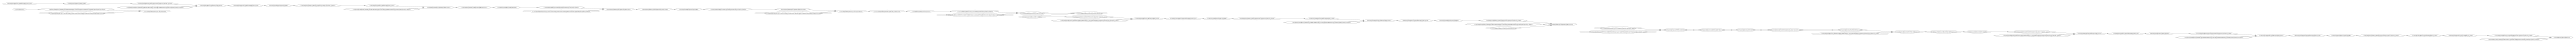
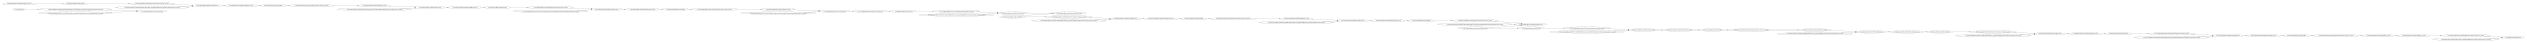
  strict digraph {
    fontname="PT Serif"
    rankdir=LR
    node [fontname="PT Serif" type=symmetric_quantize]
    edge [fontname="PT Serif"]
    "0 /nncf_model_input" [type=nncf_model_input]
    "2 VGG/Sequential[features]/NNCFConv2d[0]/ModuleDict[pre_ops]/UpdateInputs[1]/SymmetricQuantizer[op]/symmetric_quantize" [scope="VGG/Sequential[features]/NNCFConv2d[0]/ModuleDict[pre_ops]/UpdateInputs[1]/SymmetricQuantizer[op]"]
    "3 VGG/Sequential[features]/NNCFConv2d[0]/conv2d" [scope="VGG/Sequential[features]/NNCFConv2d[0]" type=conv2d]
    "1 VGG/Sequential[features]/NNCFConv2d[0]/ModuleDict[pre_ops]/UpdateWeight[0]/SymmetricQuantizer[op]/symmetric_quantize" [scope="VGG/Sequential[features]/NNCFConv2d[0]/ModuleDict[pre_ops]/UpdateWeight[0]/SymmetricQuantizer[op]"]
    "4 VGG/Sequential[features]/BatchNorm2d[1]/batch_norm" [scope="VGG/Sequential[features]/BatchNorm2d[1]" type=batch_norm]
    "5 VGG/Sequential[features]/ReLU[2]/RELU" [scope="VGG/Sequential[features]/ReLU[2]" type=RELU]
    "6 VGG/Sequential[features]/ReLU[2]/SymmetricQuantizer/symmetric_quantize" [scope="VGG/Sequential[features]/ReLU[2]/SymmetricQuantizer"]
    "8 VGG/Sequential[features]/NNCFConv2d[3]/conv2d" [scope="VGG/Sequential[features]/NNCFConv2d[3]" type=conv2d]
    "9 VGG/Sequential[features]/BatchNorm2d[4]/batch_norm" [scope="VGG/Sequential[features]/BatchNorm2d[4]" type=batch_norm]
    "7 VGG/Sequential[features]/NNCFConv2d[3]/ModuleDict[pre_ops]/UpdateWeight[0]/SymmetricQuantizer[op]/symmetric_quantize" [scope="VGG/Sequential[features]/NNCFConv2d[3]/ModuleDict[pre_ops]/UpdateWeight[0]/SymmetricQuantizer[op]"]
    "10 VGG/Sequential[features]/ReLU[5]/RELU" [scope="VGG/Sequential[features]/ReLU[5]" type=RELU]
    "11 VGG/Sequential[features]/ReLU[5]/SymmetricQuantizer/symmetric_quantize" [scope="VGG/Sequential[features]/ReLU[5]/SymmetricQuantizer"]
    "12 VGG/Sequential[features]/MaxPool2d[6]/max_pool2d" [scope="VGG/Sequential[features]/MaxPool2d[6]" type=max_pool2d]
    "14 VGG/Sequential[features]/NNCFConv2d[7]/conv2d" [scope="VGG/Sequential[features]/NNCFConv2d[7]" type=conv2d]
    "15 VGG/Sequential[features]/BatchNorm2d[8]/batch_norm" [scope="VGG/Sequential[features]/BatchNorm2d[8]" type=batch_norm]
    "13 VGG/Sequential[features]/NNCFConv2d[7]/ModuleDict[pre_ops]/UpdateWeight[0]/SymmetricQuantizer[op]/symmetric_quantize" [scope="VGG/Sequential[features]/NNCFConv2d[7]/ModuleDict[pre_ops]/UpdateWeight[0]/SymmetricQuantizer[op]"]
    "16 VGG/Sequential[features]/ReLU[9]/RELU" [scope="VGG/Sequential[features]/ReLU[9]" type=RELU]
    "17 VGG/Sequential[features]/ReLU[9]/SymmetricQuantizer/symmetric_quantize" [scope="VGG/Sequential[features]/ReLU[9]/SymmetricQuantizer"]
    "19 VGG/Sequential[features]/NNCFConv2d[10]/conv2d" [scope="VGG/Sequential[features]/NNCFConv2d[10]" type=conv2d]
    "20 VGG/Sequential[features]/BatchNorm2d[11]/batch_norm" [scope="VGG/Sequential[features]/BatchNorm2d[11]" type=batch_norm]
    "18 VGG/Sequential[features]/NNCFConv2d[10]/ModuleDict[pre_ops]/UpdateWeight[0]/SymmetricQuantizer[op]/symmetric_quantize" [scope="VGG/Sequential[features]/NNCFConv2d[10]/ModuleDict[pre_ops]/UpdateWeight[0]/SymmetricQuantizer[op]"]
    "21 VGG/Sequential[features]/ReLU[12]/RELU" [scope="VGG/Sequential[features]/ReLU[12]" type=RELU]
    "22 VGG/Sequential[features]/ReLU[12]/SymmetricQuantizer/symmetric_quantize" [scope="VGG/Sequential[features]/ReLU[12]/SymmetricQuantizer"]
    "23 VGG/Sequential[features]/MaxPool2d[13]/max_pool2d" [scope="VGG/Sequential[features]/MaxPool2d[13]" type=max_pool2d]
    "25 VGG/Sequential[features]/NNCFConv2d[14]/conv2d" [scope="VGG/Sequential[features]/NNCFConv2d[14]" type=conv2d]
    "26 VGG/Sequential[features]/BatchNorm2d[15]/batch_norm" [scope="VGG/Sequential[features]/BatchNorm2d[15]" type=batch_norm]
    "24 VGG/Sequential[features]/NNCFConv2d[14]/ModuleDict[pre_ops]/UpdateWeight[0]/SymmetricQuantizer[op]/symmetric_quantize" [scope="VGG/Sequential[features]/NNCFConv2d[14]/ModuleDict[pre_ops]/UpdateWeight[0]/SymmetricQuantizer[op]"]
    "27 VGG/Sequential[features]/ReLU[16]/RELU" [scope="VGG/Sequential[features]/ReLU[16]" type=RELU]
    "28 VGG/Sequential[features]/ReLU[16]/SymmetricQuantizer/symmetric_quantize" [scope="VGG/Sequential[features]/ReLU[16]/SymmetricQuantizer"]
    "30 VGG/Sequential[features]/NNCFConv2d[17]/conv2d" [scope="VGG/Sequential[features]/NNCFConv2d[17]" type=conv2d]
    "31 VGG/Sequential[features]/BatchNorm2d[18]/batch_norm" [scope="VGG/Sequential[features]/BatchNorm2d[18]" type=batch_norm]
    "29 VGG/Sequential[features]/NNCFConv2d[17]/ModuleDict[pre_ops]/UpdateWeight[0]/SymmetricQuantizer[op]/symmetric_quantize" [scope="VGG/Sequential[features]/NNCFConv2d[17]/ModuleDict[pre_ops]/UpdateWeight[0]/SymmetricQuantizer[op]"]
    "32 VGG/Sequential[features]/ReLU[19]/RELU" [scope="VGG/Sequential[features]/ReLU[19]" type=RELU]
    "33 VGG/Sequential[features]/ReLU[19]/SymmetricQuantizer/symmetric_quantize" [scope="VGG/Sequential[features]/ReLU[19]/SymmetricQuantizer"]
    "35 VGG/Sequential[features]/NNCFConv2d[20]/conv2d" [scope="VGG/Sequential[features]/NNCFConv2d[20]" type=conv2d]
    "36 VGG/Sequential[features]/BatchNorm2d[21]/batch_norm" [scope="VGG/Sequential[features]/BatchNorm2d[21]" type=batch_norm]
    "34 VGG/Sequential[features]/NNCFConv2d[20]/ModuleDict[pre_ops]/UpdateWeight[0]/SymmetricQuantizer[op]/symmetric_quantize" [scope="VGG/Sequential[features]/NNCFConv2d[20]/ModuleDict[pre_ops]/UpdateWeight[0]/SymmetricQuantizer[op]"]
    "37 VGG/Sequential[features]/ReLU[22]/RELU" [scope="VGG/Sequential[features]/ReLU[22]" type=RELU]
    "38 VGG/Sequential[features]/ReLU[22]/SymmetricQuantizer/symmetric_quantize" [scope="VGG/Sequential[features]/ReLU[22]/SymmetricQuantizer"]
    "39 VGG/Sequential[features]/MaxPool2d[23]/max_pool2d" [scope="VGG/Sequential[features]/MaxPool2d[23]" type=max_pool2d]
    "41 VGG/Sequential[features]/NNCFConv2d[24]/conv2d" [scope="VGG/Sequential[features]/NNCFConv2d[24]" type=conv2d]
    "42 VGG/Sequential[features]/BatchNorm2d[25]/batch_norm" [scope="VGG/Sequential[features]/BatchNorm2d[25]" type=batch_norm]
    "40 VGG/Sequential[features]/NNCFConv2d[24]/ModuleDict[pre_ops]/UpdateWeight[0]/SymmetricQuantizer[op]/symmetric_quantize" [scope="VGG/Sequential[features]/NNCFConv2d[24]/ModuleDict[pre_ops]/UpdateWeight[0]/SymmetricQuantizer[op]"]
    "43 VGG/Sequential[features]/ReLU[26]/RELU" [scope="VGG/Sequential[features]/ReLU[26]" type=RELU]
    "44 VGG/Sequential[features]/ReLU[26]/SymmetricQuantizer/symmetric_quantize" [scope="VGG/Sequential[features]/ReLU[26]/SymmetricQuantizer"]
    "46 VGG/Sequential[features]/NNCFConv2d[27]/conv2d" [scope="VGG/Sequential[features]/NNCFConv2d[27]" type=conv2d]
    "45 VGG/Sequential[features]/NNCFConv2d[27]/ModuleDict[pre_ops]/UpdateWeight[0]/SymmetricQuantizer[op]/symmetric_quantize" [scope="VGG/Sequential[features]/NNCFConv2d[27]/ModuleDict[pre_ops]/UpdateWeight[0]/SymmetricQuantizer[op]"]
    "47 VGG/Sequential[features]/BatchNorm2d[28]/batch_norm" [scope="VGG/Sequential[features]/BatchNorm2d[28]" type=batch_norm]
+   "48 VGG/Sequential[features]/ReLU[29]/RELU" [scope="VGG/Sequential[features]/ReLU[29]" type=RELU]
    "49 VGG/Sequential[features]/ReLU[29]/SymmetricQuantizer/symmetric_quantize" [scope="VGG/Sequential[features]/ReLU[29]/SymmetricQuantizer"]
    "51 VGG/Sequential[features]/NNCFConv2d[30]/conv2d" [scope="VGG/Sequential[features]/NNCFConv2d[30]" type=conv2d]
    "52 VGG/Sequential[features]/BatchNorm2d[31]/batch_norm" [scope="VGG/Sequential[features]/BatchNorm2d[31]" type=batch_norm]
    "50 VGG/Sequential[features]/NNCFConv2d[30]/ModuleDict[pre_ops]/UpdateWeight[0]/SymmetricQuantizer[op]/symmetric_quantize" [scope="VGG/Sequential[features]/NNCFConv2d[30]/ModuleDict[pre_ops]/UpdateWeight[0]/SymmetricQuantizer[op]"]
    "53 VGG/Sequential[features]/ReLU[32]/RELU" [scope="VGG/Sequential[features]/ReLU[32]" type=RELU]
    "54 VGG/Sequential[features]/ReLU[32]/SymmetricQuantizer/symmetric_quantize" [scope="VGG/Sequential[features]/ReLU[32]/SymmetricQuantizer"]
    "55 VGG/Sequential[features]/MaxPool2d[33]/max_pool2d" [scope="VGG/Sequential[features]/MaxPool2d[33]" type=max_pool2d]
    "57 VGG/Sequential[features]/NNCFConv2d[34]/conv2d" [scope="VGG/Sequential[features]/NNCFConv2d[34]" type=conv2d]
    "58 VGG/Sequential[features]/BatchNorm2d[35]/batch_norm" [scope="VGG/Sequential[features]/BatchNorm2d[35]" type=batch_norm]
    "56 VGG/Sequential[features]/NNCFConv2d[34]/ModuleDict[pre_ops]/UpdateWeight[0]/SymmetricQuantizer[op]/symmetric_quantize" [scope="VGG/Sequential[features]/NNCFConv2d[34]/ModuleDict[pre_ops]/UpdateWeight[0]/SymmetricQuantizer[op]"]
    "59 VGG/Sequential[features]/ReLU[36]/RELU" [scope="VGG/Sequential[features]/ReLU[36]" type=RELU]
    "60 VGG/Sequential[features]/ReLU[36]/SymmetricQuantizer/symmetric_quantize" [scope="VGG/Sequential[features]/ReLU[36]/SymmetricQuantizer"]
    "62 VGG/Sequential[features]/NNCFConv2d[37]/conv2d" [scope="VGG/Sequential[features]/NNCFConv2d[37]" type=conv2d]
    "63 VGG/Sequential[features]/BatchNorm2d[38]/batch_norm" [scope="VGG/Sequential[features]/BatchNorm2d[38]" type=batch_norm]
    "61 VGG/Sequential[features]/NNCFConv2d[37]/ModuleDict[pre_ops]/UpdateWeight[0]/SymmetricQuantizer[op]/symmetric_quantize" [scope="VGG/Sequential[features]/NNCFConv2d[37]/ModuleDict[pre_ops]/UpdateWeight[0]/SymmetricQuantizer[op]"]
    "64 VGG/Sequential[features]/ReLU[39]/RELU" [scope="VGG/Sequential[features]/ReLU[39]" type=RELU]
    "65 VGG/Sequential[features]/ReLU[39]/SymmetricQuantizer/symmetric_quantize" [scope="VGG/Sequential[features]/ReLU[39]/SymmetricQuantizer"]
    "67 VGG/Sequential[features]/NNCFConv2d[40]/conv2d" [scope="VGG/Sequential[features]/NNCFConv2d[40]" type=conv2d]
    "68 VGG/Sequential[features]/BatchNorm2d[41]/batch_norm" [scope="VGG/Sequential[features]/BatchNorm2d[41]" type=batch_norm]
    "66 VGG/Sequential[features]/NNCFConv2d[40]/ModuleDict[pre_ops]/UpdateWeight[0]/SymmetricQuantizer[op]/symmetric_quantize" [scope="VGG/Sequential[features]/NNCFConv2d[40]/ModuleDict[pre_ops]/UpdateWeight[0]/SymmetricQuantizer[op]"]
    "69 VGG/Sequential[features]/ReLU[42]/RELU" [scope="VGG/Sequential[features]/ReLU[42]" type=RELU]
    "70 VGG/Sequential[features]/ReLU[42]/SymmetricQuantizer/symmetric_quantize" [scope="VGG/Sequential[features]/ReLU[42]/SymmetricQuantizer"]
    "71 VGG/Sequential[features]/MaxPool2d[43]/max_pool2d" [scope="VGG/Sequential[features]/MaxPool2d[43]" type=max_pool2d]
    "72 VGG/Sequential[features]/AvgPool2d[44]/avg_pool2d" [scope="VGG/Sequential[features]/AvgPool2d[44]" type=avg_pool2d]
    "73 VGG/Sequential[features]/AvgPool2d[44]/SymmetricQuantizer/symmetric_quantize" [scope="VGG/Sequential[features]/AvgPool2d[44]/SymmetricQuantizer"]
    "75 VGG/NNCFLinear[classifier]/linear" [scope="VGG/NNCFLinear[classifier]" type=linear]
    "74 VGG/NNCFLinear[classifier]/ModuleDict[pre_ops]/UpdateWeight[0]/SymmetricQuantizer[op]/symmetric_quantize" [scope="VGG/NNCFLinear[classifier]/ModuleDict[pre_ops]/UpdateWeight[0]/SymmetricQuantizer[op]"]
    "0 /nncf_model_input" -> "2 VGG/Sequential[features]/NNCFConv2d[0]/ModuleDict[pre_ops]/UpdateInputs[1]/SymmetricQuantizer[op]/symmetric_quantize"
    "2 VGG/Sequential[features]/NNCFConv2d[0]/ModuleDict[pre_ops]/UpdateInputs[1]/SymmetricQuantizer[op]/symmetric_quantize" -> "3 VGG/Sequential[features]/NNCFConv2d[0]/conv2d"
    "1 VGG/Sequential[features]/NNCFConv2d[0]/ModuleDict[pre_ops]/UpdateWeight[0]/SymmetricQuantizer[op]/symmetric_quantize" -> "3 VGG/Sequential[features]/NNCFConv2d[0]/conv2d"
    "4 VGG/Sequential[features]/BatchNorm2d[1]/batch_norm" -> "5 VGG/Sequential[features]/ReLU[2]/RELU"
    "5 VGG/Sequential[features]/ReLU[2]/RELU" -> "6 VGG/Sequential[features]/ReLU[2]/SymmetricQuantizer/symmetric_quantize"
    "6 VGG/Sequential[features]/ReLU[2]/SymmetricQuantizer/symmetric_quantize" -> "8 VGG/Sequential[features]/NNCFConv2d[3]/conv2d"
    "8 VGG/Sequential[features]/NNCFConv2d[3]/conv2d" -> "9 VGG/Sequential[features]/BatchNorm2d[4]/batch_norm"
    "9 VGG/Sequential[features]/BatchNorm2d[4]/batch_norm" -> "10 VGG/Sequential[features]/ReLU[5]/RELU"
    "7 VGG/Sequential[features]/NNCFConv2d[3]/ModuleDict[pre_ops]/UpdateWeight[0]/SymmetricQuantizer[op]/symmetric_quantize" -> "8 VGG/Sequential[features]/NNCFConv2d[3]/conv2d"
    "10 VGG/Sequential[features]/ReLU[5]/RELU" -> "11 VGG/Sequential[features]/ReLU[5]/SymmetricQuantizer/symmetric_quantize"
    "11 VGG/Sequential[features]/ReLU[5]/SymmetricQuantizer/symmetric_quantize" -> "12 VGG/Sequential[features]/MaxPool2d[6]/max_pool2d"
    "12 VGG/Sequential[features]/MaxPool2d[6]/max_pool2d" -> "14 VGG/Sequential[features]/NNCFConv2d[7]/conv2d"
    "14 VGG/Sequential[features]/NNCFConv2d[7]/conv2d" -> "15 VGG/Sequential[features]/BatchNorm2d[8]/batch_norm"
    "15 VGG/Sequential[features]/BatchNorm2d[8]/batch_norm" -> "16 VGG/Sequential[features]/ReLU[9]/RELU"
    "13 VGG/Sequential[features]/NNCFConv2d[7]/ModuleDict[pre_ops]/UpdateWeight[0]/SymmetricQuantizer[op]/symmetric_quantize" -> "14 VGG/Sequential[features]/NNCFConv2d[7]/conv2d"
    "16 VGG/Sequential[features]/ReLU[9]/RELU" -> "17 VGG/Sequential[features]/ReLU[9]/SymmetricQuantizer/symmetric_quantize"
    "17 VGG/Sequential[features]/ReLU[9]/SymmetricQuantizer/symmetric_quantize" -> "19 VGG/Sequential[features]/NNCFConv2d[10]/conv2d"
    "19 VGG/Sequential[features]/NNCFConv2d[10]/conv2d" -> "20 VGG/Sequential[features]/BatchNorm2d[11]/batch_norm"
    "20 VGG/Sequential[features]/BatchNorm2d[11]/batch_norm" -> "21 VGG/Sequential[features]/ReLU[12]/RELU"
    "18 VGG/Sequential[features]/NNCFConv2d[10]/ModuleDict[pre_ops]/UpdateWeight[0]/SymmetricQuantizer[op]/symmetric_quantize" -> "19 VGG/Sequential[features]/NNCFConv2d[10]/conv2d"
    "21 VGG/Sequential[features]/ReLU[12]/RELU" -> "22 VGG/Sequential[features]/ReLU[12]/SymmetricQuantizer/symmetric_quantize"
    "22 VGG/Sequential[features]/ReLU[12]/SymmetricQuantizer/symmetric_quantize" -> "23 VGG/Sequential[features]/MaxPool2d[13]/max_pool2d"
    "23 VGG/Sequential[features]/MaxPool2d[13]/max_pool2d" -> "25 VGG/Sequential[features]/NNCFConv2d[14]/conv2d"
    "25 VGG/Sequential[features]/NNCFConv2d[14]/conv2d" -> "26 VGG/Sequential[features]/BatchNorm2d[15]/batch_norm"
    "26 VGG/Sequential[features]/BatchNorm2d[15]/batch_norm" -> "27 VGG/Sequential[features]/ReLU[16]/RELU"
    "24 VGG/Sequential[features]/NNCFConv2d[14]/ModuleDict[pre_ops]/UpdateWeight[0]/SymmetricQuantizer[op]/symmetric_quantize" -> "25 VGG/Sequential[features]/NNCFConv2d[14]/conv2d"
    "27 VGG/Sequential[features]/ReLU[16]/RELU" -> "28 VGG/Sequential[features]/ReLU[16]/SymmetricQuantizer/symmetric_quantize"
    "28 VGG/Sequential[features]/ReLU[16]/SymmetricQuantizer/symmetric_quantize" -> "30 VGG/Sequential[features]/NNCFConv2d[17]/conv2d"
    "30 VGG/Sequential[features]/NNCFConv2d[17]/conv2d" -> "31 VGG/Sequential[features]/BatchNorm2d[18]/batch_norm"
    "29 VGG/Sequential[features]/NNCFConv2d[17]/ModuleDict[pre_ops]/UpdateWeight[0]/SymmetricQuantizer[op]/symmetric_quantize" -> "30 VGG/Sequential[features]/NNCFConv2d[17]/conv2d"
    "32 VGG/Sequential[features]/ReLU[19]/RELU" -> "31 VGG/Sequential[features]/BatchNorm2d[18]/batch_norm"
    "32 VGG/Sequential[features]/ReLU[19]/RELU" -> "33 VGG/Sequential[features]/ReLU[19]/SymmetricQuantizer/symmetric_quantize"
    "33 VGG/Sequential[features]/ReLU[19]/SymmetricQuantizer/symmetric_quantize" -> "35 VGG/Sequential[features]/NNCFConv2d[20]/conv2d"
    "35 VGG/Sequential[features]/NNCFConv2d[20]/conv2d" -> "36 VGG/Sequential[features]/BatchNorm2d[21]/batch_norm"
    "36 VGG/Sequential[features]/BatchNorm2d[21]/batch_norm" -> "37 VGG/Sequential[features]/ReLU[22]/RELU"
    "34 VGG/Sequential[features]/NNCFConv2d[20]/ModuleDict[pre_ops]/UpdateWeight[0]/SymmetricQuantizer[op]/symmetric_quantize" -> "35 VGG/Sequential[features]/NNCFConv2d[20]/conv2d"
    "37 VGG/Sequential[features]/ReLU[22]/RELU" -> "38 VGG/Sequential[features]/ReLU[22]/SymmetricQuantizer/symmetric_quantize"
    "38 VGG/Sequential[features]/ReLU[22]/SymmetricQuantizer/symmetric_quantize" -> "39 VGG/Sequential[features]/MaxPool2d[23]/max_pool2d"
    "39 VGG/Sequential[features]/MaxPool2d[23]/max_pool2d" -> "41 VGG/Sequential[features]/NNCFConv2d[24]/conv2d"
    "41 VGG/Sequential[features]/NNCFConv2d[24]/conv2d" -> "42 VGG/Sequential[features]/BatchNorm2d[25]/batch_norm"
    "42 VGG/Sequential[features]/BatchNorm2d[25]/batch_norm" -> "43 VGG/Sequential[features]/ReLU[26]/RELU"
    "40 VGG/Sequential[features]/NNCFConv2d[24]/ModuleDict[pre_ops]/UpdateWeight[0]/SymmetricQuantizer[op]/symmetric_quantize" -> "41 VGG/Sequential[features]/NNCFConv2d[24]/conv2d"
    "43 VGG/Sequential[features]/ReLU[26]/RELU" -> "44 VGG/Sequential[features]/ReLU[26]/SymmetricQuantizer/symmetric_quantize"
    "44 VGG/Sequential[features]/ReLU[26]/SymmetricQuantizer/symmetric_quantize" -> "46 VGG/Sequential[features]/NNCFConv2d[27]/conv2d"
    "45 VGG/Sequential[features]/NNCFConv2d[27]/ModuleDict[pre_ops]/UpdateWeight[0]/SymmetricQuantizer[op]/symmetric_quantize" -> "46 VGG/Sequential[features]/NNCFConv2d[27]/conv2d"
    "47 VGG/Sequential[features]/BatchNorm2d[28]/batch_norm" -> "46 VGG/Sequential[features]/NNCFConv2d[27]/conv2d"
+   "47 VGG/Sequential[features]/BatchNorm2d[28]/batch_norm" -> "48 VGG/Sequential[features]/ReLU[29]/RELU"
+   "48 VGG/Sequential[features]/ReLU[29]/RELU" -> "49 VGG/Sequential[features]/ReLU[29]/SymmetricQuantizer/symmetric_quantize"
    "49 VGG/Sequential[features]/ReLU[29]/SymmetricQuantizer/symmetric_quantize" -> "51 VGG/Sequential[features]/NNCFConv2d[30]/conv2d"
    "51 VGG/Sequential[features]/NNCFConv2d[30]/conv2d" -> "52 VGG/Sequential[features]/BatchNorm2d[31]/batch_norm"
    "52 VGG/Sequential[features]/BatchNorm2d[31]/batch_norm" -> "53 VGG/Sequential[features]/ReLU[32]/RELU"
    "50 VGG/Sequential[features]/NNCFConv2d[30]/ModuleDict[pre_ops]/UpdateWeight[0]/SymmetricQuantizer[op]/symmetric_quantize" -> "51 VGG/Sequential[features]/NNCFConv2d[30]/conv2d"
    "53 VGG/Sequential[features]/ReLU[32]/RELU" -> "54 VGG/Sequential[features]/ReLU[32]/SymmetricQuantizer/symmetric_quantize"
    "54 VGG/Sequential[features]/ReLU[32]/SymmetricQuantizer/symmetric_quantize" -> "55 VGG/Sequential[features]/MaxPool2d[33]/max_pool2d"
    "55 VGG/Sequential[features]/MaxPool2d[33]/max_pool2d" -> "57 VGG/Sequential[features]/NNCFConv2d[34]/conv2d"
    "57 VGG/Sequential[features]/NNCFConv2d[34]/conv2d" -> "58 VGG/Sequential[features]/BatchNorm2d[35]/batch_norm"
    "58 VGG/Sequential[features]/BatchNorm2d[35]/batch_norm" -> "59 VGG/Sequential[features]/ReLU[36]/RELU"
    "56 VGG/Sequential[features]/NNCFConv2d[34]/ModuleDict[pre_ops]/UpdateWeight[0]/SymmetricQuantizer[op]/symmetric_quantize" -> "57 VGG/Sequential[features]/NNCFConv2d[34]/conv2d"
    "59 VGG/Sequential[features]/ReLU[36]/RELU" -> "60 VGG/Sequential[features]/ReLU[36]/SymmetricQuantizer/symmetric_quantize"
    "60 VGG/Sequential[features]/ReLU[36]/SymmetricQuantizer/symmetric_quantize" -> "62 VGG/Sequential[features]/NNCFConv2d[37]/conv2d"
    "62 VGG/Sequential[features]/NNCFConv2d[37]/conv2d" -> "63 VGG/Sequential[features]/BatchNorm2d[38]/batch_norm"
    "63 VGG/Sequential[features]/BatchNorm2d[38]/batch_norm" -> "64 VGG/Sequential[features]/ReLU[39]/RELU"
    "61 VGG/Sequential[features]/NNCFConv2d[37]/ModuleDict[pre_ops]/UpdateWeight[0]/SymmetricQuantizer[op]/symmetric_quantize" -> "62 VGG/Sequential[features]/NNCFConv2d[37]/conv2d"
    "64 VGG/Sequential[features]/ReLU[39]/RELU" -> "65 VGG/Sequential[features]/ReLU[39]/SymmetricQuantizer/symmetric_quantize"
    "65 VGG/Sequential[features]/ReLU[39]/SymmetricQuantizer/symmetric_quantize" -> "67 VGG/Sequential[features]/NNCFConv2d[40]/conv2d"
    "67 VGG/Sequential[features]/NNCFConv2d[40]/conv2d" -> "68 VGG/Sequential[features]/BatchNorm2d[41]/batch_norm"
    "68 VGG/Sequential[features]/BatchNorm2d[41]/batch_norm" -> "69 VGG/Sequential[features]/ReLU[42]/RELU"
    "66 VGG/Sequential[features]/NNCFConv2d[40]/ModuleDict[pre_ops]/UpdateWeight[0]/SymmetricQuantizer[op]/symmetric_quantize" -> "67 VGG/Sequential[features]/NNCFConv2d[40]/conv2d"
    "69 VGG/Sequential[features]/ReLU[42]/RELU" -> "70 VGG/Sequential[features]/ReLU[42]/SymmetricQuantizer/symmetric_quantize"
    "70 VGG/Sequential[features]/ReLU[42]/SymmetricQuantizer/symmetric_quantize" -> "71 VGG/Sequential[features]/MaxPool2d[43]/max_pool2d"
    "71 VGG/Sequential[features]/MaxPool2d[43]/max_pool2d" -> "72 VGG/Sequential[features]/AvgPool2d[44]/avg_pool2d"
    "72 VGG/Sequential[features]/AvgPool2d[44]/avg_pool2d" -> "73 VGG/Sequential[features]/AvgPool2d[44]/SymmetricQuantizer/symmetric_quantize"
    "73 VGG/Sequential[features]/AvgPool2d[44]/SymmetricQuantizer/symmetric_quantize" -> "75 VGG/NNCFLinear[classifier]/linear"
    "74 VGG/NNCFLinear[classifier]/ModuleDict[pre_ops]/UpdateWeight[0]/SymmetricQuantizer[op]/symmetric_quantize" -> "75 VGG/NNCFLinear[classifier]/linear"
  }
